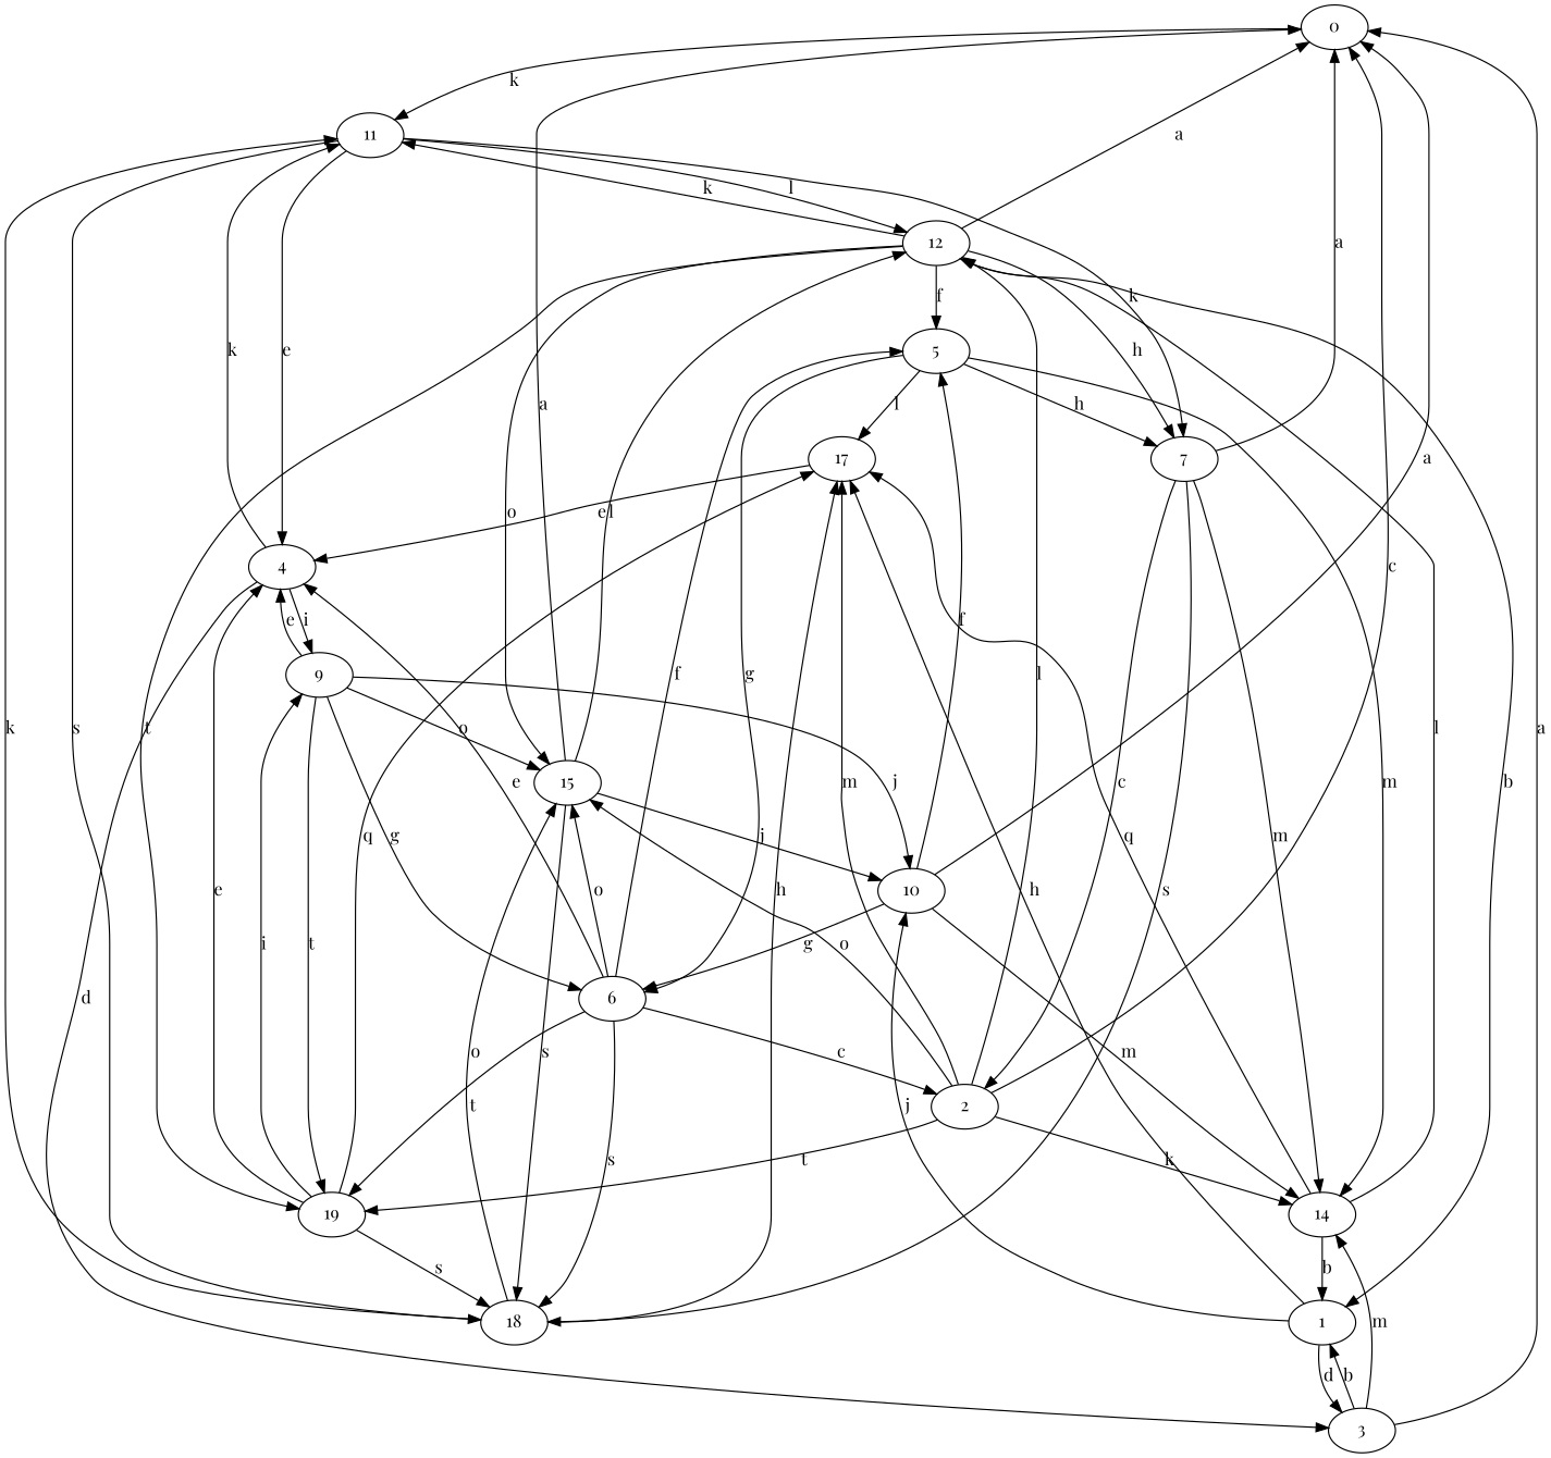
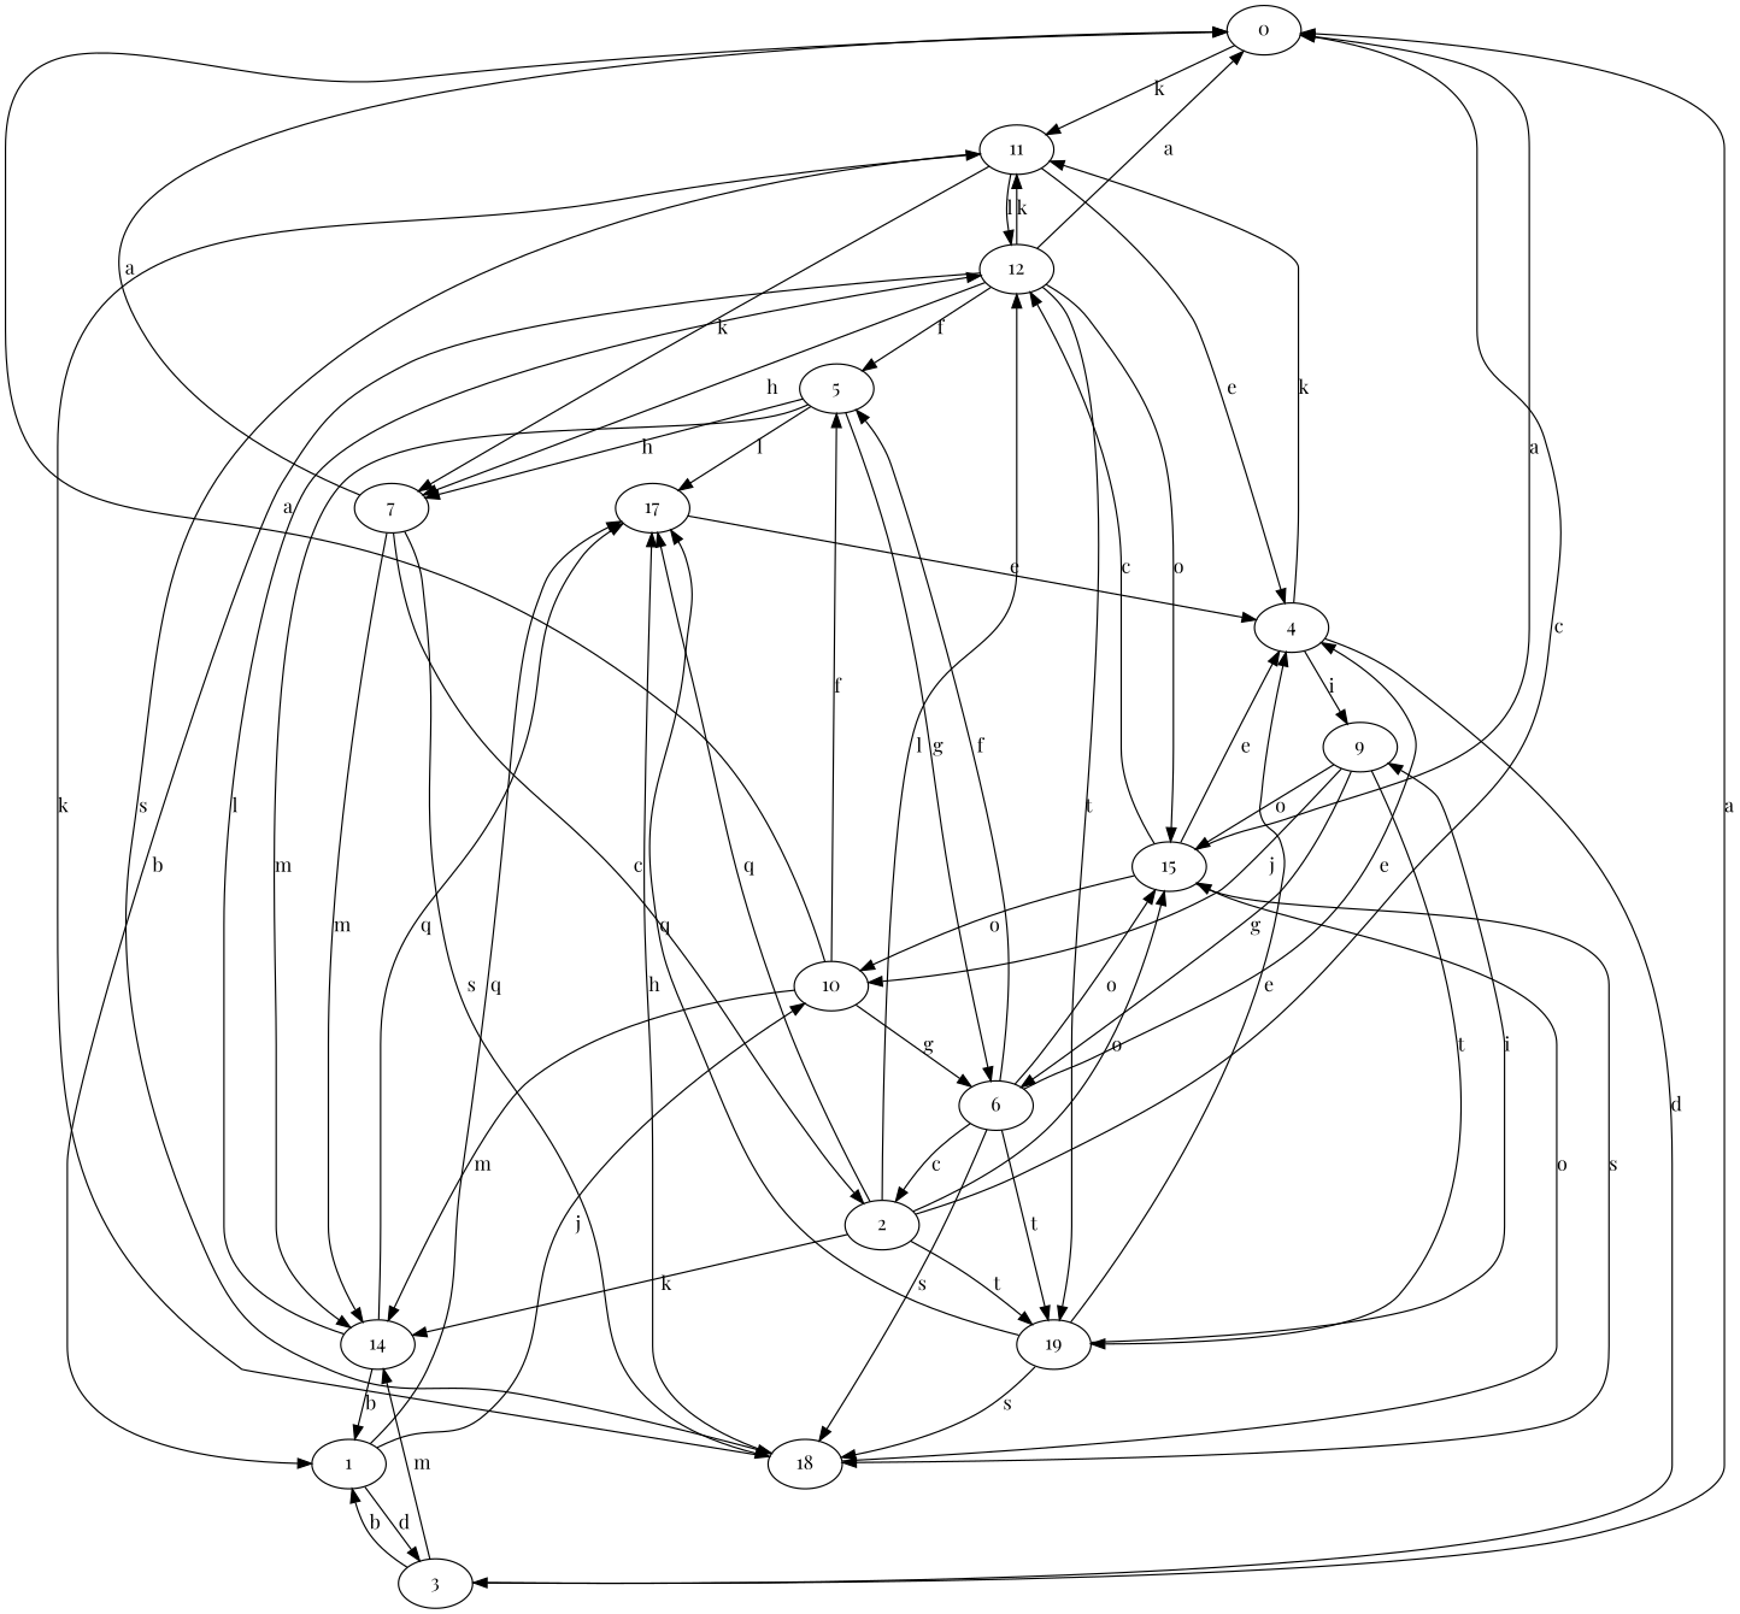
  strict digraph {
    fontname="Playfair Display"
    node [fontname="Playfair Display"]
    edge [fontname="Playfair Display"]
    0
    11
    2
    17
    12
    14
    15
    19
    4
    7
    18
    1
    3
    10
    5
    6
    9
    0 -> 11 [label=k]
    11 -> 12 [label=l]
    11 -> 4 [label=e]
    11 -> 7 [label=k]
    11 -> 18 [label=s]
    2 -> 0 [label=c]
-   2 -> 17 [label=m]
+   2 -> 17 [label=q]
    2 -> 12 [label=l]
    2 -> 14 [label=k]
    2 -> 15 [label=o]
    2 -> 19 [label=t]
    17 -> 4 [label=e]
    12 -> 0 [label=a]
    12 -> 11 [label=k]
    12 -> 15 [label=o]
    12 -> 19 [label=t]
    12 -> 7 [label=h]
    12 -> 1 [label=b]
    12 -> 5 [label=f]
    14 -> 17 [label=q]
    14 -> 12 [label=l]
    14 -> 1 [label=b]
    15 -> 0 [label=a]
-   15 -> 12 [label=l]
+   15 -> 12 [label=c]
    15 -> 18 [label=s]
-   15 -> 10 [label=j]
+   15 -> 10 [label=o]
    19 -> 17 [label=q]
    19 -> 4 [label=e]
    19 -> 18 [label=s]
    19 -> 9 [label=i]
    4 -> 11 [label=k]
    4 -> 3 [label=d]
    4 -> 9 [label=i]
    7 -> 0 [label=a]
    7 -> 2 [label=c]
    7 -> 14 [label=m]
    7 -> 18 [label=s]
    18 -> 11 [label=k]
    18 -> 17 [label=h]
    18 -> 15 [label=o]
-   1 -> 17 [label=h]
+   1 -> 17 [label=q]
    1 -> 3 [label=d]
    1 -> 10 [label=j]
    3 -> 0 [label=a]
    3 -> 14 [label=m]
    3 -> 1 [label=b]
    10 -> 0 [label=a]
    10 -> 14 [label=m]
    10 -> 5 [label=f]
    10 -> 6 [label=g]
    5 -> 17 [label=l]
    5 -> 14 [label=m]
    5 -> 7 [label=h]
    5 -> 6 [label=g]
    6 -> 2 [label=c]
    6 -> 15 [label=o]
    6 -> 19 [label=t]
    6 -> 4 [label=e]
    6 -> 18 [label=s]
    6 -> 5 [label=f]
    9 -> 15 [label=o]
    9 -> 19 [label=t]
-   9 -> 4 [label=e]
+   15 -> 4 [label=e]
    9 -> 10 [label=j]
    9 -> 6 [label=g]
  }
